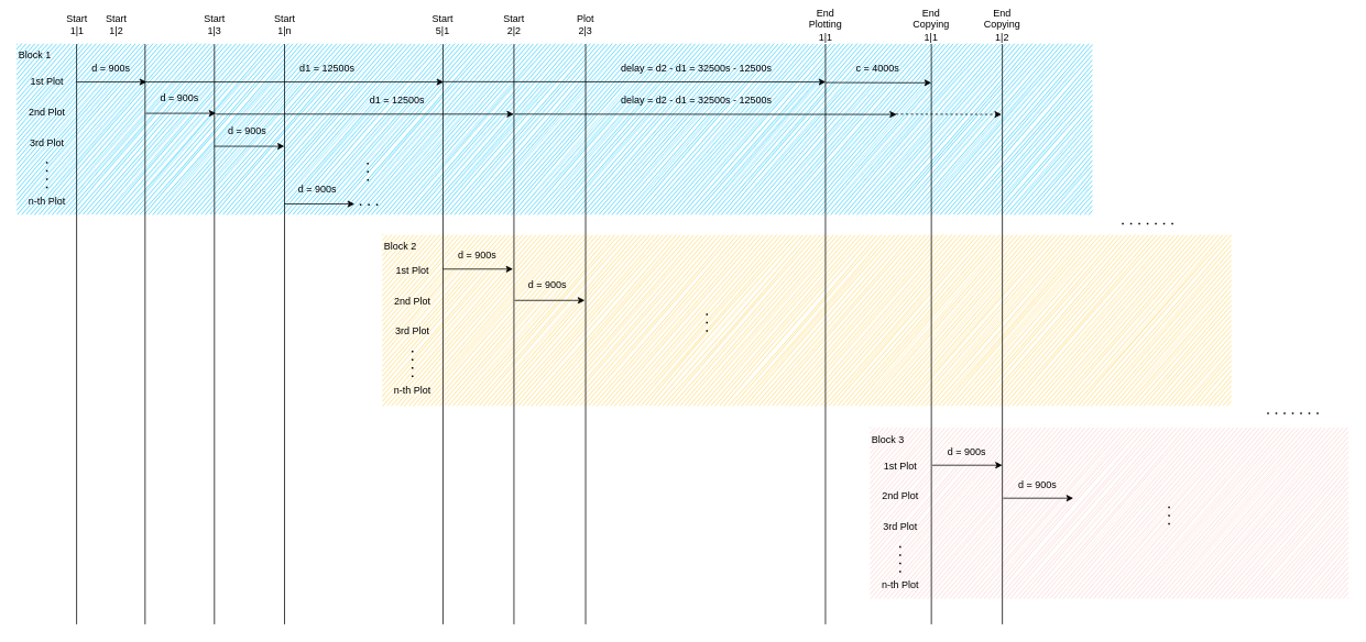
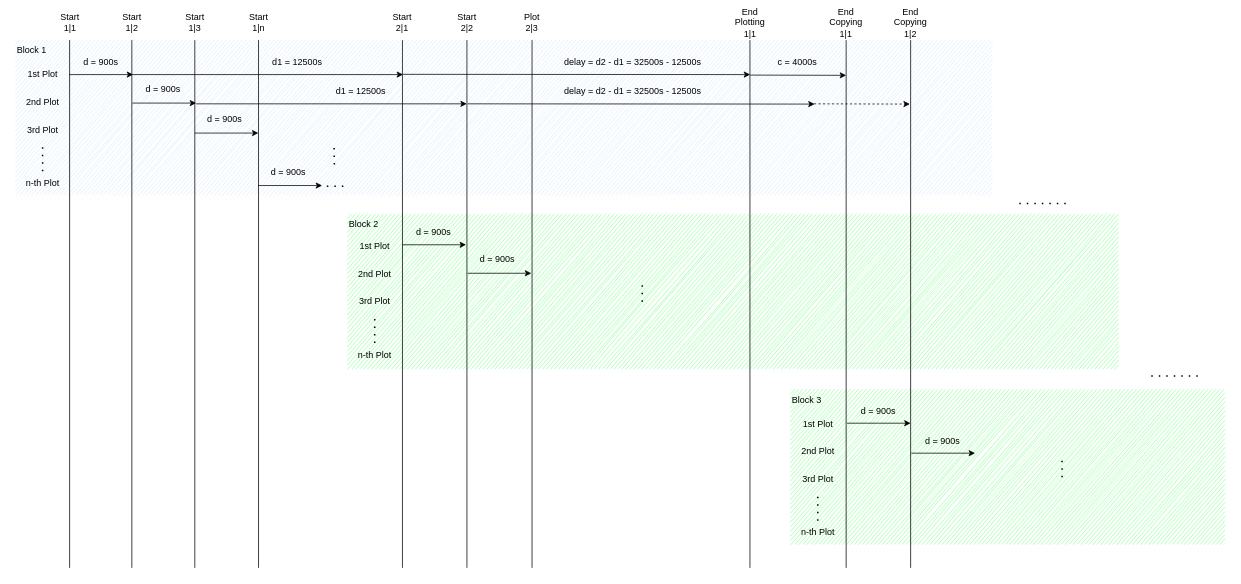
  <mxCell id="0" />
  <mxCell id="1" parent="0" />
- <mxCell id="2" value="Block 1" style="rounded=0;whiteSpace=wrap;html=1;fillColor=#19C9FF;strokeColor=none;sketch=1;verticalAlign=top;align=left;" vertex="1" parent="1"><mxGeometry x="20" y="53" width="1301" height="206" as="geometry" /></mxCell>
+ <mxCell id="2" value="Block 1" style="rounded=0;whiteSpace=wrap;html=1;fillColor=#dae8fc;strokeColor=none;sketch=1;verticalAlign=top;align=left;" vertex="1" parent="1"><mxGeometry x="20" y="53" width="1301" height="206" as="geometry" /></mxCell>
  <mxCell id="3" value="" style="endArrow=classic;html=1;" edge="1" parent="1"><mxGeometry width="50" height="50" relative="1" as="geometry"><mxPoint x="92" y="99" as="sourcePoint" /><mxPoint x="177" y="99" as="targetPoint" /></mxGeometry></mxCell>
  <mxCell id="4" value="Start 1|1" style="text;html=1;strokeColor=none;fillColor=none;align=center;verticalAlign=middle;whiteSpace=wrap;rounded=0;" vertex="1" parent="1"><mxGeometry x="74" y="20" width="38" height="20" as="geometry" /></mxCell>
  <mxCell id="5" value="1st Plot" style="text;html=1;strokeColor=none;fillColor=none;align=center;verticalAlign=middle;whiteSpace=wrap;rounded=0;" vertex="1" parent="1"><mxGeometry x="24" y="89" width="65" height="20" as="geometry" /></mxCell>
  <mxCell id="6" value="" style="endArrow=classic;html=1;" edge="1" parent="1"><mxGeometry width="50" height="50" relative="1" as="geometry"><mxPoint x="176" y="137" as="sourcePoint" /><mxPoint x="261" y="137" as="targetPoint" /></mxGeometry></mxCell>
  <mxCell id="7" value="" style="endArrow=classic;html=1;" edge="1" parent="1"><mxGeometry width="50" height="50" relative="1" as="geometry"><mxPoint x="259" y="177" as="sourcePoint" /><mxPoint x="344" y="177" as="targetPoint" /></mxGeometry></mxCell>
  <mxCell id="8" value="2nd Plot" style="text;html=1;strokeColor=none;fillColor=none;align=center;verticalAlign=middle;whiteSpace=wrap;rounded=0;" vertex="1" parent="1"><mxGeometry x="24" y="126" width="65" height="20" as="geometry" /></mxCell>
  <mxCell id="9" value="3rd Plot" style="text;html=1;strokeColor=none;fillColor=none;align=center;verticalAlign=middle;whiteSpace=wrap;rounded=0;" vertex="1" parent="1"><mxGeometry x="24" y="163" width="65" height="20" as="geometry" /></mxCell>
  <mxCell id="10" value="d = 900s" style="text;html=1;strokeColor=none;fillColor=none;align=center;verticalAlign=middle;whiteSpace=wrap;rounded=0;" vertex="1" parent="1"><mxGeometry x="105" y="73" width="58" height="20" as="geometry" /></mxCell>
  <mxCell id="11" value="" style="endArrow=classic;html=1;" edge="1" parent="1"><mxGeometry width="50" height="50" relative="1" as="geometry"><mxPoint x="176" y="99" as="sourcePoint" /><mxPoint x="537" y="99" as="targetPoint" /></mxGeometry></mxCell>
  <mxCell id="12" value="d1 = 12500s" style="text;html=1;strokeColor=none;fillColor=none;align=center;verticalAlign=middle;whiteSpace=wrap;rounded=0;" vertex="1" parent="1"><mxGeometry x="361" y="73" width="70" height="20" as="geometry" /></mxCell>
  <mxCell id="13" value="d = 900s" style="text;html=1;strokeColor=none;fillColor=none;align=center;verticalAlign=middle;whiteSpace=wrap;rounded=0;" vertex="1" parent="1"><mxGeometry x="188" y="109" width="58" height="20" as="geometry" /></mxCell>
  <mxCell id="14" value="d = 900s" style="text;html=1;strokeColor=none;fillColor=none;align=center;verticalAlign=middle;whiteSpace=wrap;rounded=0;" vertex="1" parent="1"><mxGeometry x="270" y="149" width="58" height="20" as="geometry" /></mxCell>
  <mxCell id="15" value="n-th Plot" style="text;html=1;strokeColor=none;fillColor=none;align=center;verticalAlign=middle;whiteSpace=wrap;rounded=0;" vertex="1" parent="1"><mxGeometry x="24" y="234" width="65" height="20" as="geometry" /></mxCell>
  <mxCell id="16" value="" style="endArrow=none;dashed=1;html=1;dashPattern=1 4;strokeWidth=2;" edge="1" parent="1"><mxGeometry width="50" height="50" relative="1" as="geometry"><mxPoint x="56.16" y="228" as="sourcePoint" /><mxPoint x="56.16" y="194" as="targetPoint" /></mxGeometry></mxCell>
  <mxCell id="17" value="" style="endArrow=classic;html=1;" edge="1" parent="1"><mxGeometry width="50" height="50" relative="1" as="geometry"><mxPoint x="261" y="138" as="sourcePoint" /><mxPoint x="622" y="138" as="targetPoint" /></mxGeometry></mxCell>
  <mxCell id="18" value="d1 = 12500s" style="text;html=1;strokeColor=none;fillColor=none;align=center;verticalAlign=middle;whiteSpace=wrap;rounded=0;" vertex="1" parent="1"><mxGeometry x="446" y="112" width="70" height="20" as="geometry" /></mxCell>
  <mxCell id="19" value="" style="endArrow=none;dashed=1;html=1;dashPattern=1 4;strokeWidth=2;" edge="1" parent="1"><mxGeometry width="50" height="50" relative="1" as="geometry"><mxPoint x="445.31" y="219" as="sourcePoint" /><mxPoint x="445" y="197" as="targetPoint" /></mxGeometry></mxCell>
- <mxCell id="20" value="Block 2" style="rounded=0;whiteSpace=wrap;html=1;strokeColor=none;sketch=1;fillColor=#FFD45E;verticalAlign=top;align=left;" vertex="1" parent="1"><mxGeometry x="463" y="285" width="1028" height="206" as="geometry" /></mxCell>
+ <mxCell id="20" value="Block 2" style="rounded=0;whiteSpace=wrap;html=1;strokeColor=none;sketch=1;fillColor=#8cff98;verticalAlign=top;align=left;" vertex="1" parent="1"><mxGeometry x="463" y="285" width="1028" height="206" as="geometry" /></mxCell>
  <mxCell id="21" value="1st Plot" style="text;html=1;strokeColor=none;fillColor=none;align=center;verticalAlign=middle;whiteSpace=wrap;rounded=0;" vertex="1" parent="1"><mxGeometry x="467" y="318" width="65" height="20" as="geometry" /></mxCell>
  <mxCell id="22" value="2nd Plot" style="text;html=1;strokeColor=none;fillColor=none;align=center;verticalAlign=middle;whiteSpace=wrap;rounded=0;" vertex="1" parent="1"><mxGeometry x="467" y="355" width="65" height="20" as="geometry" /></mxCell>
  <mxCell id="23" value="3rd Plot" style="text;html=1;strokeColor=none;fillColor=none;align=center;verticalAlign=middle;whiteSpace=wrap;rounded=0;" vertex="1" parent="1"><mxGeometry x="467" y="392" width="65" height="20" as="geometry" /></mxCell>
  <mxCell id="24" value="n-th Plot" style="text;html=1;strokeColor=none;fillColor=none;align=center;verticalAlign=middle;whiteSpace=wrap;rounded=0;" vertex="1" parent="1"><mxGeometry x="467" y="463" width="65" height="20" as="geometry" /></mxCell>
  <mxCell id="25" value="" style="endArrow=none;dashed=1;html=1;dashPattern=1 4;strokeWidth=2;" edge="1" parent="1"><mxGeometry width="50" height="50" relative="1" as="geometry"><mxPoint x="499.16" y="457" as="sourcePoint" /><mxPoint x="499.16" y="423" as="targetPoint" /></mxGeometry></mxCell>
  <mxCell id="26" value="" style="endArrow=classic;html=1;" edge="1" parent="1"><mxGeometry width="50" height="50" relative="1" as="geometry"><mxPoint x="536" y="326" as="sourcePoint" /><mxPoint x="621" y="326" as="targetPoint" /></mxGeometry></mxCell>
  <mxCell id="27" value="d = 900s" style="text;html=1;strokeColor=none;fillColor=none;align=center;verticalAlign=middle;whiteSpace=wrap;rounded=0;" vertex="1" parent="1"><mxGeometry x="549" y="300" width="58" height="20" as="geometry" /></mxCell>
  <mxCell id="28" value="" style="endArrow=classic;html=1;" edge="1" parent="1"><mxGeometry width="50" height="50" relative="1" as="geometry"><mxPoint x="623" y="364" as="sourcePoint" /><mxPoint x="708" y="364" as="targetPoint" /></mxGeometry></mxCell>
  <mxCell id="29" value="d = 900s" style="text;html=1;strokeColor=none;fillColor=none;align=center;verticalAlign=middle;whiteSpace=wrap;rounded=0;" vertex="1" parent="1"><mxGeometry x="634" y="336" width="58" height="20" as="geometry" /></mxCell>
  <mxCell id="30" value="" style="endArrow=classic;html=1;" edge="1" parent="1"><mxGeometry width="50" height="50" relative="1" as="geometry"><mxPoint x="537" y="98.66" as="sourcePoint" /><mxPoint x="1000" y="99" as="targetPoint" /></mxGeometry></mxCell>
  <mxCell id="31" value="delay = d2 - d1 = 32500s - 12500s" style="text;html=1;strokeColor=none;fillColor=none;align=center;verticalAlign=middle;whiteSpace=wrap;rounded=0;" vertex="1" parent="1"><mxGeometry x="728" y="73" width="231" height="20" as="geometry" /></mxCell>
  <mxCell id="32" value="" style="endArrow=classic;html=1;" edge="1" parent="1"><mxGeometry width="50" height="50" relative="1" as="geometry"><mxPoint x="1000" y="99.66" as="sourcePoint" /><mxPoint x="1128" y="100" as="targetPoint" /></mxGeometry></mxCell>
  <mxCell id="33" value="c = 4000s" style="text;html=1;strokeColor=none;fillColor=none;align=center;verticalAlign=middle;whiteSpace=wrap;rounded=0;" vertex="1" parent="1"><mxGeometry x="1028" y="73" width="70" height="20" as="geometry" /></mxCell>
  <mxCell id="34" value="End Copying 1|1" style="text;html=1;strokeColor=none;fillColor=none;align=center;verticalAlign=middle;whiteSpace=wrap;rounded=0;" vertex="1" parent="1"><mxGeometry x="1101" y="20" width="54" height="20" as="geometry" /></mxCell>
- <mxCell id="35" value="Start 1|2" style="text;html=1;strokeColor=none;fillColor=none;align=center;verticalAlign=middle;whiteSpace=wrap;rounded=0;" vertex="1" parent="1"><mxGeometry x="119" y="20" width="43" height="20" as="geometry" /></mxCell>
+ <mxCell id="35" value="Start 1|2" style="text;html=1;strokeColor=none;fillColor=none;align=center;verticalAlign=middle;whiteSpace=wrap;rounded=0;" vertex="1" parent="1"><mxGeometry x="154" y="20" width="43" height="20" as="geometry" /></mxCell>
  <mxCell id="36" value="Start 1|3" style="text;html=1;strokeColor=none;fillColor=none;align=center;verticalAlign=middle;whiteSpace=wrap;rounded=0;" vertex="1" parent="1"><mxGeometry x="239" y="20" width="41" height="20" as="geometry" /></mxCell>
  <mxCell id="37" value="Start 1|n" style="text;html=1;strokeColor=none;fillColor=none;align=center;verticalAlign=middle;whiteSpace=wrap;rounded=0;" vertex="1" parent="1"><mxGeometry x="323" y="20" width="43" height="20" as="geometry" /></mxCell>
- <mxCell id="38" value="Start 5|1" style="text;html=1;strokeColor=none;fillColor=none;align=center;verticalAlign=middle;whiteSpace=wrap;rounded=0;" vertex="1" parent="1"><mxGeometry x="514" y="20" width="44" height="20" as="geometry" /></mxCell>
+ <mxCell id="38" value="Start 2|1" style="text;html=1;strokeColor=none;fillColor=none;align=center;verticalAlign=middle;whiteSpace=wrap;rounded=0;" vertex="1" parent="1"><mxGeometry x="514" y="20" width="44" height="20" as="geometry" /></mxCell>
  <mxCell id="39" value="Start 2|2" style="text;html=1;strokeColor=none;fillColor=none;align=center;verticalAlign=middle;whiteSpace=wrap;rounded=0;" vertex="1" parent="1"><mxGeometry x="601" y="20" width="43" height="20" as="geometry" /></mxCell>
  <mxCell id="40" value="Plot 2|3" style="text;html=1;strokeColor=none;fillColor=none;align=center;verticalAlign=middle;whiteSpace=wrap;rounded=0;" vertex="1" parent="1"><mxGeometry x="688" y="20" width="42" height="20" as="geometry" /></mxCell>
  <mxCell id="41" value="End Plotting 1|1" style="text;html=1;strokeColor=none;fillColor=none;align=center;verticalAlign=middle;whiteSpace=wrap;rounded=0;" vertex="1" parent="1"><mxGeometry x="971" y="20" width="58" height="20" as="geometry" /></mxCell>
- <mxCell id="42" value="Block 3" style="rounded=0;whiteSpace=wrap;html=1;strokeColor=none;sketch=1;verticalAlign=top;align=left;fillColor=#f8cecc;" vertex="1" parent="1"><mxGeometry x="1054" y="519" width="579" height="206" as="geometry" /></mxCell>
+ <mxCell id="42" value="Block 3" style="rounded=0;whiteSpace=wrap;html=1;strokeColor=none;sketch=1;verticalAlign=top;align=left;fillColor=#8CFF98;" vertex="1" parent="1"><mxGeometry x="1054" y="519" width="579" height="206" as="geometry" /></mxCell>
  <mxCell id="43" value="1st Plot" style="text;html=1;strokeColor=none;fillColor=none;align=center;verticalAlign=middle;whiteSpace=wrap;rounded=0;" vertex="1" parent="1"><mxGeometry x="1058" y="555" width="65" height="20" as="geometry" /></mxCell>
  <mxCell id="44" value="2nd Plot" style="text;html=1;strokeColor=none;fillColor=none;align=center;verticalAlign=middle;whiteSpace=wrap;rounded=0;" vertex="1" parent="1"><mxGeometry x="1058" y="592" width="65" height="20" as="geometry" /></mxCell>
  <mxCell id="45" value="3rd Plot" style="text;html=1;strokeColor=none;fillColor=none;align=center;verticalAlign=middle;whiteSpace=wrap;rounded=0;" vertex="1" parent="1"><mxGeometry x="1058" y="629" width="65" height="20" as="geometry" /></mxCell>
  <mxCell id="46" value="n-th Plot" style="text;html=1;strokeColor=none;fillColor=none;align=center;verticalAlign=middle;whiteSpace=wrap;rounded=0;" vertex="1" parent="1"><mxGeometry x="1058" y="700" width="65" height="20" as="geometry" /></mxCell>
  <mxCell id="47" value="" style="endArrow=none;dashed=1;html=1;dashPattern=1 4;strokeWidth=2;" edge="1" parent="1"><mxGeometry width="50" height="50" relative="1" as="geometry"><mxPoint x="1090.16" y="694" as="sourcePoint" /><mxPoint x="1090.16" y="660" as="targetPoint" /></mxGeometry></mxCell>
  <mxCell id="48" value="" style="endArrow=none;html=1;strokeWidth=2;dashed=1;dashPattern=1 4;" edge="1" parent="1"><mxGeometry width="50" height="50" relative="1" as="geometry"><mxPoint x="1359" y="271" as="sourcePoint" /><mxPoint x="1429" y="271" as="targetPoint" /></mxGeometry></mxCell>
  <mxCell id="49" value="" style="endArrow=none;html=1;" edge="1" parent="1"><mxGeometry width="50" height="50" relative="1" as="geometry"><mxPoint x="1128" y="757" as="sourcePoint" /><mxPoint x="1128" y="53" as="targetPoint" /></mxGeometry></mxCell>
  <mxCell id="50" value="" style="endArrow=none;dashed=1;html=1;dashPattern=1 4;strokeWidth=2;" edge="1" parent="1"><mxGeometry width="50" height="50" relative="1" as="geometry"><mxPoint x="856" y="402" as="sourcePoint" /><mxPoint x="856" y="374" as="targetPoint" /></mxGeometry></mxCell>
  <mxCell id="51" value="" style="endArrow=classic;html=1;" edge="1" parent="1"><mxGeometry width="50" height="50" relative="1" as="geometry"><mxPoint x="344" y="247" as="sourcePoint" /><mxPoint x="429" y="247" as="targetPoint" /></mxGeometry></mxCell>
  <mxCell id="52" value="d = 900s" style="text;html=1;strokeColor=none;fillColor=none;align=center;verticalAlign=middle;whiteSpace=wrap;rounded=0;" vertex="1" parent="1"><mxGeometry x="355" y="219" width="58" height="20" as="geometry" /></mxCell>
  <mxCell id="53" value="" style="endArrow=none;dashed=1;html=1;dashPattern=1 4;strokeWidth=2;" edge="1" parent="1"><mxGeometry width="50" height="50" relative="1" as="geometry"><mxPoint x="435.31" y="248" as="sourcePoint" /><mxPoint x="463" y="248" as="targetPoint" /></mxGeometry></mxCell>
  <mxCell id="54" value="" style="endArrow=classic;html=1;" edge="1" parent="1"><mxGeometry width="50" height="50" relative="1" as="geometry"><mxPoint x="1129" y="564" as="sourcePoint" /><mxPoint x="1214" y="564" as="targetPoint" /></mxGeometry></mxCell>
  <mxCell id="55" value="d = 900s" style="text;html=1;strokeColor=none;fillColor=none;align=center;verticalAlign=middle;whiteSpace=wrap;rounded=0;" vertex="1" parent="1"><mxGeometry x="1142" y="538" width="58" height="20" as="geometry" /></mxCell>
  <mxCell id="56" value="" style="endArrow=none;html=1;" edge="1" parent="1"><mxGeometry width="50" height="50" relative="1" as="geometry"><mxPoint x="999.66" y="757" as="sourcePoint" /><mxPoint x="999.66" y="53" as="targetPoint" /></mxGeometry></mxCell>
  <mxCell id="57" value="" style="endArrow=none;html=1;" edge="1" parent="1"><mxGeometry width="50" height="50" relative="1" as="geometry"><mxPoint x="709" y="757" as="sourcePoint" /><mxPoint x="709" y="53" as="targetPoint" /></mxGeometry></mxCell>
  <mxCell id="58" value="" style="endArrow=none;html=1;" edge="1" parent="1"><mxGeometry width="50" height="50" relative="1" as="geometry"><mxPoint x="622.16" y="757" as="sourcePoint" /><mxPoint x="622.16" y="53" as="targetPoint" /></mxGeometry></mxCell>
  <mxCell id="59" value="" style="endArrow=none;html=1;" edge="1" parent="1"><mxGeometry width="50" height="50" relative="1" as="geometry"><mxPoint x="536.16" y="757" as="sourcePoint" /><mxPoint x="536.16" y="53" as="targetPoint" /></mxGeometry></mxCell>
  <mxCell id="60" value="" style="endArrow=none;html=1;" edge="1" parent="1"><mxGeometry width="50" height="50" relative="1" as="geometry"><mxPoint x="344.16" y="757" as="sourcePoint" /><mxPoint x="344.16" y="53" as="targetPoint" /></mxGeometry></mxCell>
  <mxCell id="61" value="" style="endArrow=none;html=1;" edge="1" parent="1"><mxGeometry width="50" height="50" relative="1" as="geometry"><mxPoint x="259.16" y="757" as="sourcePoint" /><mxPoint x="259.16" y="53" as="targetPoint" /></mxGeometry></mxCell>
  <mxCell id="62" value="" style="endArrow=none;html=1;" edge="1" parent="1"><mxGeometry width="50" height="50" relative="1" as="geometry"><mxPoint x="175.16" y="757" as="sourcePoint" /><mxPoint x="175.16" y="53" as="targetPoint" /></mxGeometry></mxCell>
  <mxCell id="63" value="" style="endArrow=none;html=1;" edge="1" parent="1"><mxGeometry width="50" height="50" relative="1" as="geometry"><mxPoint x="92.16" y="757" as="sourcePoint" /><mxPoint x="92.16" y="53" as="targetPoint" /></mxGeometry></mxCell>
  <mxCell id="64" value="" style="endArrow=none;html=1;" edge="1" parent="1"><mxGeometry width="50" height="50" relative="1" as="geometry"><mxPoint x="1214" y="757" as="sourcePoint" /><mxPoint x="1214" y="53" as="targetPoint" /></mxGeometry></mxCell>
  <mxCell id="65" value="" style="endArrow=classic;html=1;" edge="1" parent="1"><mxGeometry width="50" height="50" relative="1" as="geometry"><mxPoint x="623" y="138" as="sourcePoint" /><mxPoint x="1086" y="138.34" as="targetPoint" /></mxGeometry></mxCell>
  <mxCell id="66" value="delay = d2 - d1 = 32500s - 12500s" style="text;html=1;strokeColor=none;fillColor=none;align=center;verticalAlign=middle;whiteSpace=wrap;rounded=0;" vertex="1" parent="1"><mxGeometry x="728" y="112" width="231" height="20" as="geometry" /></mxCell>
  <mxCell id="67" value="" style="endArrow=classic;html=1;dashed=1;" edge="1" parent="1"><mxGeometry width="50" height="50" relative="1" as="geometry"><mxPoint x="1085" y="138" as="sourcePoint" /><mxPoint x="1213" y="138.34" as="targetPoint" /></mxGeometry></mxCell>
  <mxCell id="68" value="End Copying 1|2" style="text;html=1;strokeColor=none;fillColor=none;align=center;verticalAlign=middle;whiteSpace=wrap;rounded=0;" vertex="1" parent="1"><mxGeometry x="1187" y="20" width="54" height="20" as="geometry" /></mxCell>
  <mxCell id="69" value="" style="endArrow=none;html=1;strokeWidth=2;dashed=1;dashPattern=1 4;" edge="1" parent="1"><mxGeometry width="50" height="50" relative="1" as="geometry"><mxPoint x="1535" y="501" as="sourcePoint" /><mxPoint x="1605" y="501" as="targetPoint" /></mxGeometry></mxCell>
  <mxCell id="70" value="" style="endArrow=none;dashed=1;html=1;dashPattern=1 4;strokeWidth=2;" edge="1" parent="1"><mxGeometry width="50" height="50" relative="1" as="geometry"><mxPoint x="1416" y="636" as="sourcePoint" /><mxPoint x="1416" y="608" as="targetPoint" /></mxGeometry></mxCell>
  <mxCell id="71" value="" style="endArrow=classic;html=1;" edge="1" parent="1"><mxGeometry width="50" height="50" relative="1" as="geometry"><mxPoint x="1215" y="604" as="sourcePoint" /><mxPoint x="1300" y="604" as="targetPoint" /></mxGeometry></mxCell>
  <mxCell id="72" value="d = 900s" style="text;html=1;strokeColor=none;fillColor=none;align=center;verticalAlign=middle;whiteSpace=wrap;rounded=0;" vertex="1" parent="1"><mxGeometry x="1228" y="578" width="58" height="20" as="geometry" /></mxCell>
